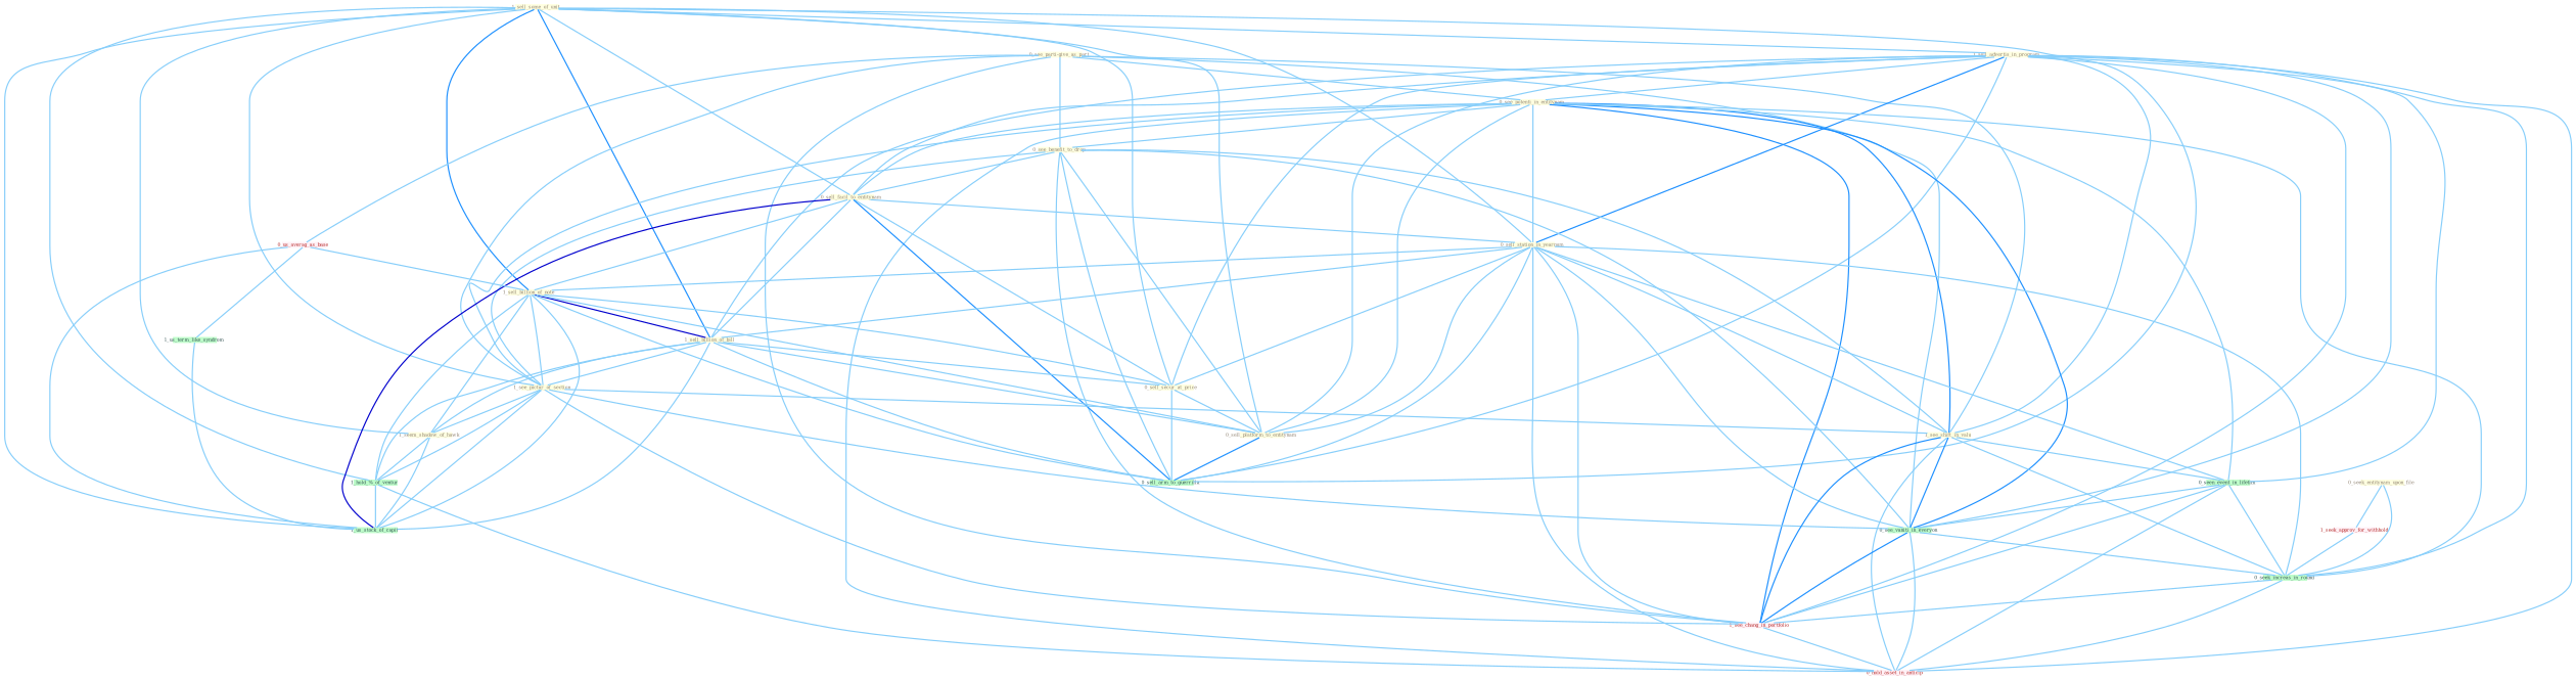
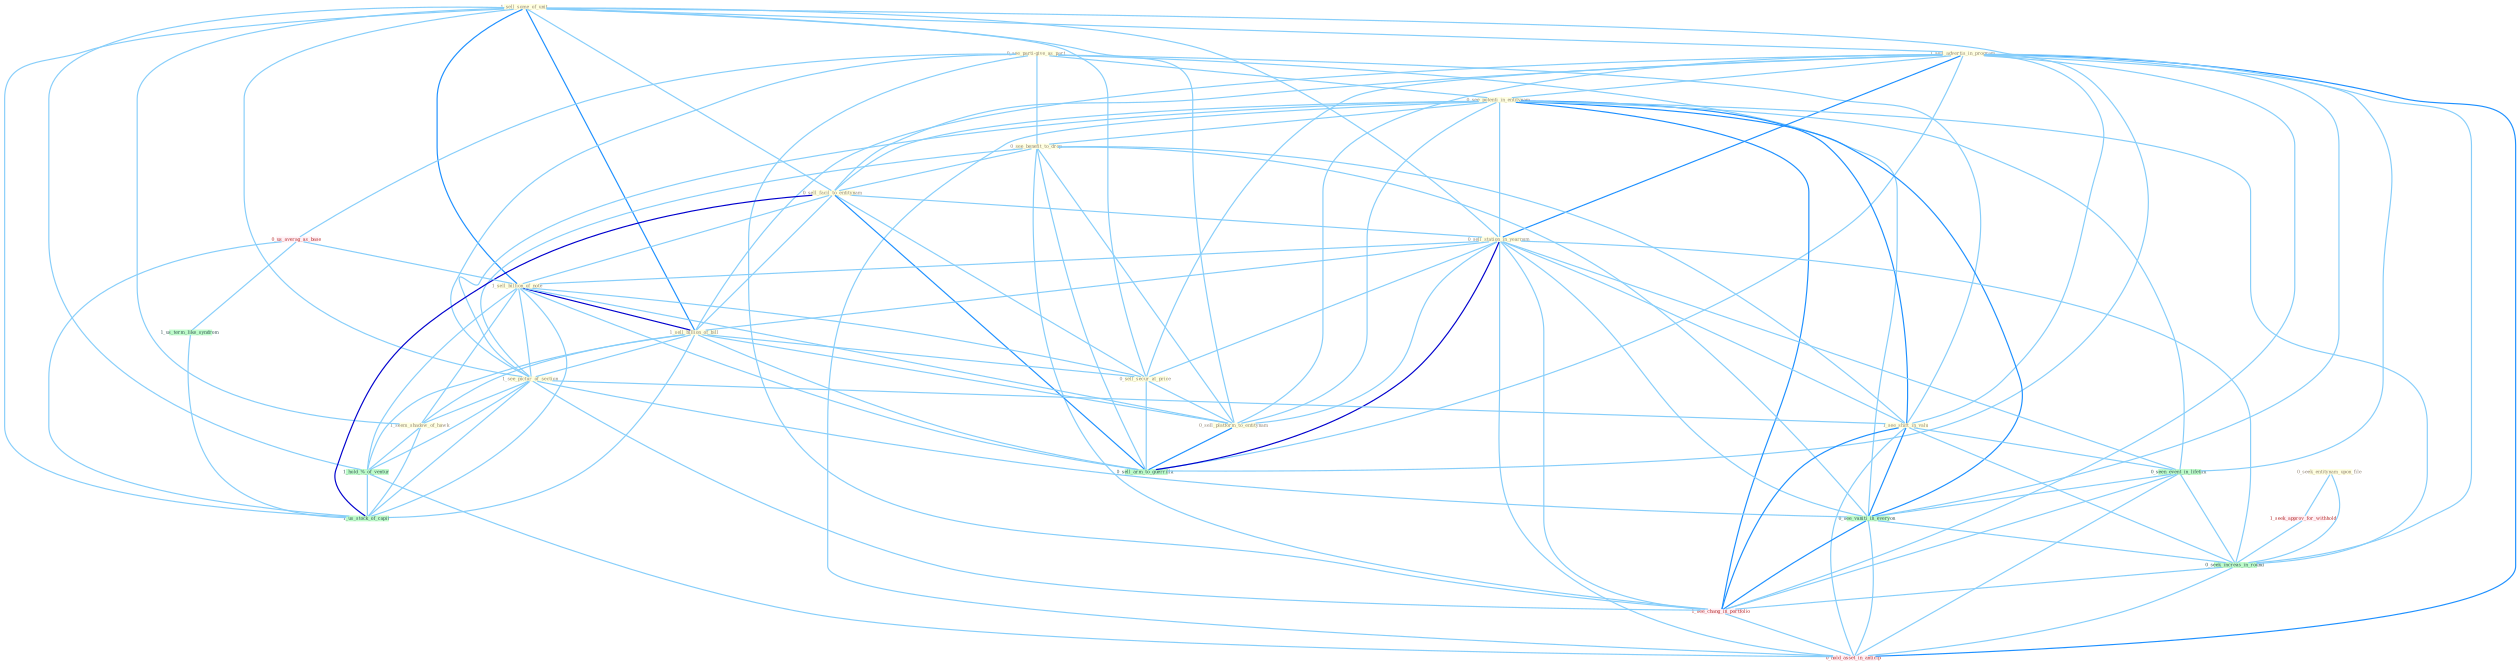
  graph {
    node [color="#ffffe0" fixedsize=true fontcolor="#8b7d6b" fontsize=4 shape=polygon style=filled]
    edge [color="#87cefa" w=1]
    "1_sell_some_of_unit " [height=.06 width=.5]
    "0_see_parti-give_as_part " [height=.06 width=.5]
    "1_sell_advertis_in_program " [height=.06 width=.5]
    "0_see_potenti_in_entitynam " [height=.06 width=.5]
    "0_see_benefit_to_drop " [height=.06 width=.5]
    "0_sell_facil_to_entitynam " [height=.06 width=.5]
    "0_sell_station_in_yearnum " [height=.06 width=.5]
    "1_sell_billion_of_note " [height=.06 width=.5]
    "0_seek_entitynam_upon_file " [height=.06 width=.5]
    "1_sell_billion_of_bill " [height=.06 width=.5]
    "1_see_pictur_of_section " [height=.06 width=.5]
    "0_sell_secur_at_price " [height=.06 width=.5]
    "0_sell_platform_to_entitynam " [height=.06 width=.5]
    "1_see_shift_in_valu " [height=.06 width=.5]
    "1_seem_shadow_of_hawk " [height=.06 width=.5]
    "0_us_averag_as_base " [color="#fff0f5" fontcolor="#b22222" height=.06 width=.5]
    "1_seek_approv_for_withhold " [color="#fff0f5" fontcolor="#b22222" height=.06 width=.5]
    "1_see_chang_in_portfolio " [color="#fff0f5" fontcolor="#b22222" height=.06 width=.5]
    "0_hold_asset_in_anticip " [color="#fff0f5" fontcolor="#b22222" height=.06 width=.5]
    "1_hold_%_of_ventur " [color="#BDFCC9" fontcolor="#2f4f4f" height=.06 width=.5]
    "0_sell_arm_to_guerrilla " [color="#BDFCC9" fontcolor="#2f4f4f" height=.06 width=.5]
    "1_us_stock_of_capit " [color="#BDFCC9" fontcolor="#2f4f4f" height=.06 width=.5]
    "0_see_vaniti_in_everyon " [color="#BDFCC9" fontcolor="#2f4f4f" height=.06 width=.5]
    "0_seen_event_in_lifetim " [color="#BDFCC9" fontcolor="#2f4f4f" height=.06 width=.5]
    "0_seek_increas_in_round " [color="#BDFCC9" fontcolor="#2f4f4f" height=.06 width=.5]
    "1_us_term_like_syndrom " [color="#BDFCC9" fontcolor="#2f4f4f" height=.06 width=.5]
    subgraph sub_1 {
      "1_sell_some_of_unit "
      "0_see_parti-give_as_part "
      "1_sell_advertis_in_program "
      "0_see_potenti_in_entitynam "
      "0_see_benefit_to_drop "
      "0_sell_facil_to_entitynam "
      "0_sell_station_in_yearnum "
      "1_sell_billion_of_note "
      "0_seek_entitynam_upon_file "
      "1_sell_billion_of_bill "
      "1_see_pictur_of_section "
      "0_sell_secur_at_price "
      "0_sell_platform_to_entitynam "
      "1_see_shift_in_valu "
      "1_seem_shadow_of_hawk "
    }
    subgraph sub_2 {
      "0_us_averag_as_base "
      "1_seek_approv_for_withhold "
      "1_see_chang_in_portfolio "
      "0_hold_asset_in_anticip "
    }
    "1_sell_some_of_unit " -- "1_sell_advertis_in_program "
    "1_sell_some_of_unit " -- "0_sell_facil_to_entitynam "
    "1_sell_some_of_unit " -- "0_sell_station_in_yearnum "
    "1_sell_some_of_unit " -- "1_sell_billion_of_note " [color="#1e90ff" w=2]
    "1_sell_some_of_unit " -- "1_sell_billion_of_bill " [color="#1e90ff" w=2]
    "1_sell_some_of_unit " -- "1_see_pictur_of_section "
    "1_sell_some_of_unit " -- "0_sell_secur_at_price "
    "1_sell_some_of_unit " -- "0_sell_platform_to_entitynam "
    "1_sell_some_of_unit " -- "1_seem_shadow_of_hawk "
    "1_sell_some_of_unit " -- "1_hold_%_of_ventur "
    "1_sell_some_of_unit " -- "0_sell_arm_to_guerrilla "
    "1_sell_some_of_unit " -- "1_us_stock_of_capit "
    "0_see_parti-give_as_part " -- "0_see_potenti_in_entitynam "
    "0_see_parti-give_as_part " -- "0_see_benefit_to_drop "
    "0_see_parti-give_as_part " -- "1_see_pictur_of_section "
    "0_see_parti-give_as_part " -- "1_see_shift_in_valu "
    "0_see_parti-give_as_part " -- "0_us_averag_as_base "
    "0_see_parti-give_as_part " -- "1_see_chang_in_portfolio "
    "0_see_parti-give_as_part " -- "0_see_vaniti_in_everyon "
    "1_sell_advertis_in_program " -- "0_see_potenti_in_entitynam "
    "1_sell_advertis_in_program " -- "0_sell_facil_to_entitynam "
    "1_sell_advertis_in_program " -- "0_sell_station_in_yearnum " [color="#1e90ff" w=2]
    "1_sell_advertis_in_program " -- "1_sell_billion_of_bill "
    "1_sell_advertis_in_program " -- "0_sell_secur_at_price "
    "1_sell_advertis_in_program " -- "0_sell_platform_to_entitynam "
    "1_sell_advertis_in_program " -- "1_see_shift_in_valu "
    "1_sell_advertis_in_program " -- "1_see_chang_in_portfolio "
-   "1_sell_advertis_in_program " -- "0_hold_asset_in_anticip "
+   "1_sell_advertis_in_program " -- "0_hold_asset_in_anticip " [color="#1e90ff"]
    "1_sell_advertis_in_program " -- "0_sell_arm_to_guerrilla "
    "1_sell_advertis_in_program " -- "0_see_vaniti_in_everyon "
    "1_sell_advertis_in_program " -- "0_seen_event_in_lifetim "
    "1_sell_advertis_in_program " -- "0_seek_increas_in_round "
    "0_see_potenti_in_entitynam " -- "0_see_benefit_to_drop "
    "0_see_potenti_in_entitynam " -- "0_sell_facil_to_entitynam "
    "0_see_potenti_in_entitynam " -- "0_sell_station_in_yearnum "
    "0_see_potenti_in_entitynam " -- "1_see_pictur_of_section "
    "0_see_potenti_in_entitynam " -- "0_sell_platform_to_entitynam "
    "0_see_potenti_in_entitynam " -- "1_see_shift_in_valu " [color="#1e90ff" w=2]
    "0_see_potenti_in_entitynam " -- "1_see_chang_in_portfolio " [color="#1e90ff" w=2]
    "0_see_potenti_in_entitynam " -- "0_hold_asset_in_anticip "
    "0_see_potenti_in_entitynam " -- "0_see_vaniti_in_everyon " [color="#1e90ff" w=2]
    "0_see_potenti_in_entitynam " -- "0_seen_event_in_lifetim "
    "0_see_potenti_in_entitynam " -- "0_seek_increas_in_round "
    "0_see_benefit_to_drop " -- "0_sell_facil_to_entitynam "
    "0_see_benefit_to_drop " -- "1_see_pictur_of_section "
    "0_see_benefit_to_drop " -- "0_sell_platform_to_entitynam "
    "0_see_benefit_to_drop " -- "1_see_shift_in_valu "
    "0_see_benefit_to_drop " -- "1_see_chang_in_portfolio "
    "0_see_benefit_to_drop " -- "0_sell_arm_to_guerrilla "
    "0_see_benefit_to_drop " -- "0_see_vaniti_in_everyon "
    "0_sell_facil_to_entitynam " -- "0_sell_station_in_yearnum "
    "0_sell_facil_to_entitynam " -- "1_sell_billion_of_note "
    "0_sell_facil_to_entitynam " -- "1_sell_billion_of_bill "
    "0_sell_facil_to_entitynam " -- "0_sell_secur_at_price "
    "0_sell_facil_to_entitynam " -- "0_sell_arm_to_guerrilla " [color="#1e90ff" w=2]
    "0_sell_facil_to_entitynam " -- "1_us_stock_of_capit " [color="#0000cd" w=3]
    "0_sell_station_in_yearnum " -- "1_sell_billion_of_note "
    "0_sell_station_in_yearnum " -- "1_sell_billion_of_bill "
    "0_sell_station_in_yearnum " -- "0_sell_secur_at_price "
    "0_sell_station_in_yearnum " -- "0_sell_platform_to_entitynam "
    "0_sell_station_in_yearnum " -- "1_see_shift_in_valu "
    "0_sell_station_in_yearnum " -- "1_see_chang_in_portfolio "
    "0_sell_station_in_yearnum " -- "0_hold_asset_in_anticip "
-   "0_sell_station_in_yearnum " -- "0_sell_arm_to_guerrilla "
+   "0_sell_station_in_yearnum " -- "0_sell_arm_to_guerrilla " [color="#0000cd"]
    "0_sell_station_in_yearnum " -- "0_see_vaniti_in_everyon "
    "0_sell_station_in_yearnum " -- "0_seen_event_in_lifetim "
    "0_sell_station_in_yearnum " -- "0_seek_increas_in_round "
    "1_sell_billion_of_note " -- "1_sell_billion_of_bill " [color="#0000cd" w=3]
    "1_sell_billion_of_note " -- "1_see_pictur_of_section "
    "1_sell_billion_of_note " -- "0_sell_secur_at_price "
    "1_sell_billion_of_note " -- "0_sell_platform_to_entitynam "
    "1_sell_billion_of_note " -- "1_seem_shadow_of_hawk "
    "1_sell_billion_of_note " -- "1_hold_%_of_ventur "
    "1_sell_billion_of_note " -- "0_sell_arm_to_guerrilla "
    "1_sell_billion_of_note " -- "1_us_stock_of_capit "
    "0_seek_entitynam_upon_file " -- "1_seek_approv_for_withhold "
    "0_seek_entitynam_upon_file " -- "0_seek_increas_in_round "
    "1_sell_billion_of_bill " -- "1_see_pictur_of_section "
    "1_sell_billion_of_bill " -- "0_sell_secur_at_price "
    "1_sell_billion_of_bill " -- "0_sell_platform_to_entitynam "
    "1_sell_billion_of_bill " -- "1_seem_shadow_of_hawk "
    "1_sell_billion_of_bill " -- "1_hold_%_of_ventur "
    "1_sell_billion_of_bill " -- "0_sell_arm_to_guerrilla "
    "1_sell_billion_of_bill " -- "1_us_stock_of_capit "
    "1_see_pictur_of_section " -- "1_see_shift_in_valu "
    "1_see_pictur_of_section " -- "1_seem_shadow_of_hawk "
    "1_see_pictur_of_section " -- "1_see_chang_in_portfolio "
    "1_see_pictur_of_section " -- "1_hold_%_of_ventur "
    "1_see_pictur_of_section " -- "1_us_stock_of_capit "
    "1_see_pictur_of_section " -- "0_see_vaniti_in_everyon "
    "0_sell_secur_at_price " -- "0_sell_platform_to_entitynam "
    "0_sell_secur_at_price " -- "0_sell_arm_to_guerrilla "
    "0_sell_platform_to_entitynam " -- "0_sell_arm_to_guerrilla " [color="#1e90ff" w=2]
    "1_see_shift_in_valu " -- "1_see_chang_in_portfolio " [color="#1e90ff" w=2]
    "1_see_shift_in_valu " -- "0_hold_asset_in_anticip "
    "1_see_shift_in_valu " -- "0_see_vaniti_in_everyon " [color="#1e90ff" w=2]
    "1_see_shift_in_valu " -- "0_seen_event_in_lifetim "
    "1_see_shift_in_valu " -- "0_seek_increas_in_round "
    "1_seem_shadow_of_hawk " -- "1_hold_%_of_ventur "
    "1_seem_shadow_of_hawk " -- "1_us_stock_of_capit "
    "0_us_averag_as_base " -- "1_sell_billion_of_note "
    "0_us_averag_as_base " -- "1_us_stock_of_capit "
    "0_us_averag_as_base " -- "1_us_term_like_syndrom "
    "1_seek_approv_for_withhold " -- "0_seek_increas_in_round "
    "1_see_chang_in_portfolio " -- "0_hold_asset_in_anticip "
    "1_hold_%_of_ventur " -- "0_hold_asset_in_anticip "
    "1_hold_%_of_ventur " -- "1_us_stock_of_capit "
    "0_see_vaniti_in_everyon " -- "1_see_chang_in_portfolio " [color="#1e90ff" w=2]
    "0_see_vaniti_in_everyon " -- "0_hold_asset_in_anticip "
    "0_see_vaniti_in_everyon " -- "0_seek_increas_in_round "
    "0_seen_event_in_lifetim " -- "1_see_chang_in_portfolio "
    "0_seen_event_in_lifetim " -- "0_hold_asset_in_anticip "
    "0_seen_event_in_lifetim " -- "0_see_vaniti_in_everyon "
    "0_seen_event_in_lifetim " -- "0_seek_increas_in_round "
    "0_seek_increas_in_round " -- "1_see_chang_in_portfolio "
    "0_seek_increas_in_round " -- "0_hold_asset_in_anticip "
    "1_us_term_like_syndrom " -- "1_us_stock_of_capit "
  }
